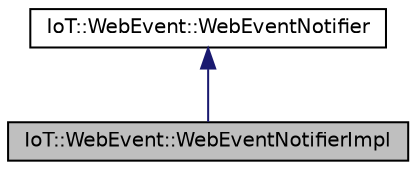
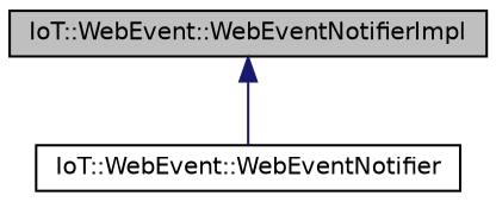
  digraph {
    node [color=black fontname=Helvetica fontsize=10 shape=record style=filled]
    n1 [fillcolor=grey75 fontcolor=black height=0.2 label="IoT::WebEvent::WebEventNotifierImpl" width=0.4]
    n2 [fillcolor=white height=0.2 label="IoT::WebEvent::WebEventNotifier" width=0.4]
-   n2 -> n1 [color=midnightblue dir=back fontname=Helvetica fontsize=10 labelfontname=Helvetica labelfontsize=10 style=solid]
+   n1 -> n2 [color=midnightblue dir=back fontname=Helvetica fontsize=10 labelfontname=Helvetica labelfontsize=10 style=solid]
  }
